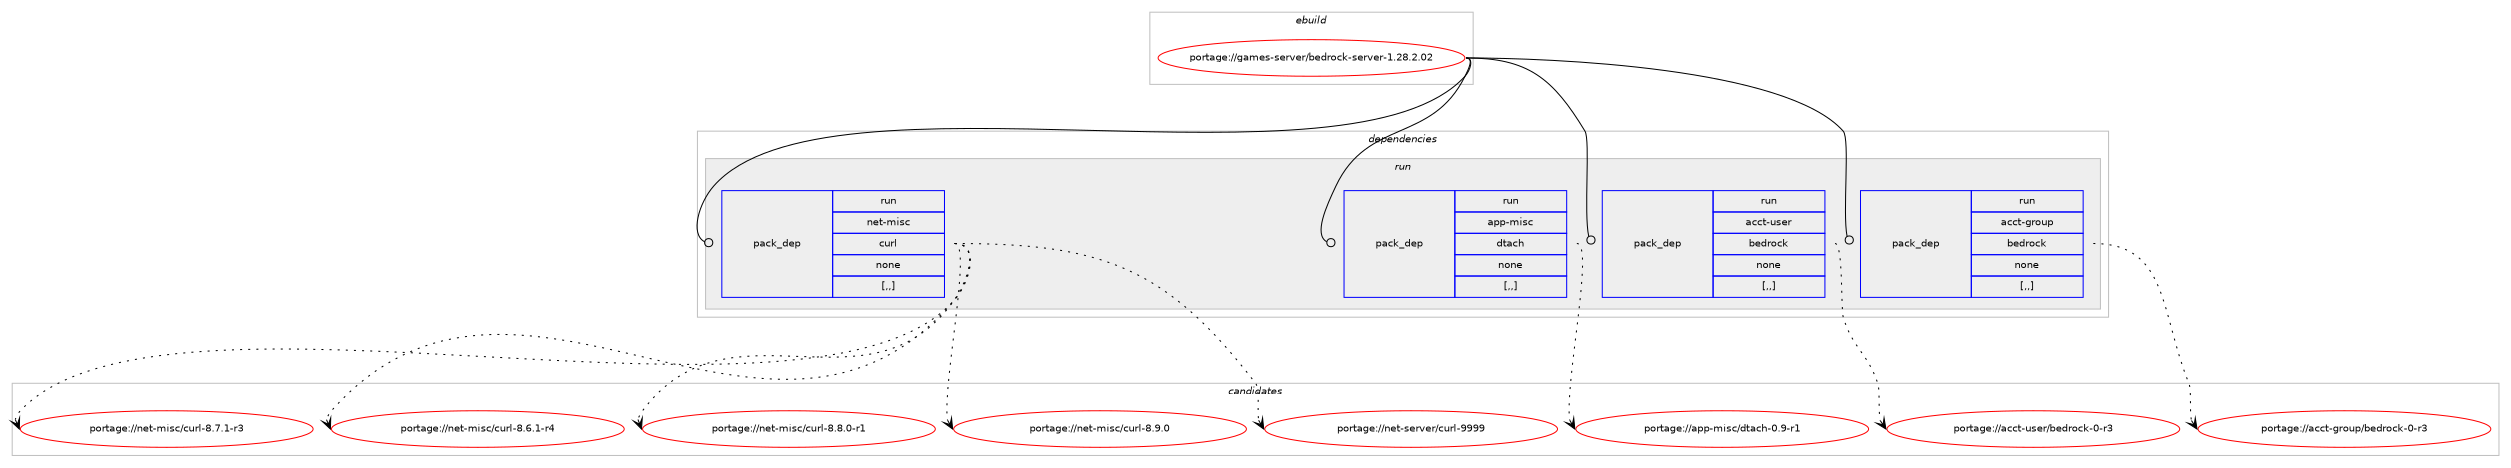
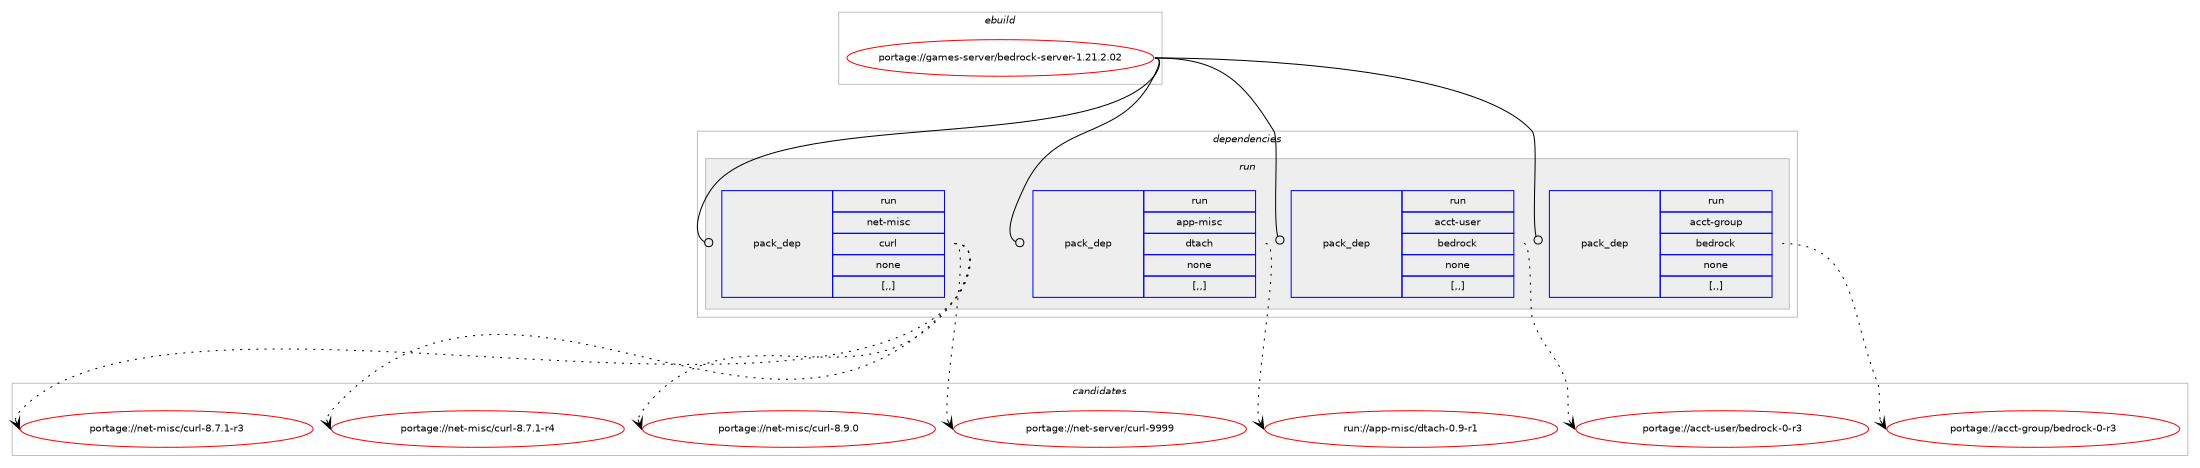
  digraph {
    compound=true
    concentrate=true
    fontname=Helvetica
    fontsize=10
    newrank=true
    rankdir=TB
    ranksep=1.5
    node [color=red fontname=Helvetica fontsize=10]
    edge [arrowhead=vee headport=w style=dotted tailport=e weight=100]
-   n1 [label="portage://games-server/bedrock-server-1.28.2.02" width=4]
+   n1 [label="portage://games-server/bedrock-server-1.21.2.02" width=4]
    n2 [color=blue label=<<TABLE BORDER="0" CELLBORDER="1" CELLSPACING="0" CELLPADDING="4" WIDTH="220"><TR><TD ROWSPAN="6" CELLPADDING="30">pack_dep</TD></TR><TR><TD WIDTH="110">run</TD></TR><TR><TD>acct-group</TD></TR><TR><TD>bedrock</TD></TR><TR><TD>none</TD></TR><TR><TD>[,,]</TD></TR></TABLE>> shape=none]
    n3 [color=blue label=<<TABLE BORDER="0" CELLBORDER="1" CELLSPACING="0" CELLPADDING="4" WIDTH="220"><TR><TD ROWSPAN="6" CELLPADDING="30">pack_dep</TD></TR><TR><TD WIDTH="110">run</TD></TR><TR><TD>acct-user</TD></TR><TR><TD>bedrock</TD></TR><TR><TD>none</TD></TR><TR><TD>[,,]</TD></TR></TABLE>> shape=none]
    n4 [color=blue label=<<TABLE BORDER="0" CELLBORDER="1" CELLSPACING="0" CELLPADDING="4" WIDTH="220"><TR><TD ROWSPAN="6" CELLPADDING="30">pack_dep</TD></TR><TR><TD WIDTH="110">run</TD></TR><TR><TD>app-misc</TD></TR><TR><TD>dtach</TD></TR><TR><TD>none</TD></TR><TR><TD>[,,]</TD></TR></TABLE>> shape=none]
    n5 [color=blue label=<<TABLE BORDER="0" CELLBORDER="1" CELLSPACING="0" CELLPADDING="4" WIDTH="220"><TR><TD ROWSPAN="6" CELLPADDING="30">pack_dep</TD></TR><TR><TD WIDTH="110">run</TD></TR><TR><TD>net-misc</TD></TR><TR><TD>curl</TD></TR><TR><TD>none</TD></TR><TR><TD>[,,]</TD></TR></TABLE>> shape=none]
    n6 [label="portage://acct-group/bedrock-0-r3" width=4]
    n7 [label="portage://acct-user/bedrock-0-r3" width=4]
-   n8 [label="portage://app-misc/dtach-0.9-r1" width=4]
+   n8 [label="run://app-misc/dtach-0.9-r1" width=4]
    n9 [label="portage://net-server/curl-9999" width=4]
    n10 [label="portage://net-misc/curl-8.9.0" width=4]
-   n11 [label="portage://net-misc/curl-8.8.0-r1" width=4]
-   n12 [label="portage://net-misc/curl-8.6.1-r4" width=4]
+   n12 [label="portage://net-misc/curl-8.7.1-r4" width=4]
    n13 [label="portage://net-misc/curl-8.7.1-r3" width=4]
    subgraph cluster_1 {
      color=gray
      label=<<i>ebuild</i>>
      n1
    }
    subgraph cluster_2 {
      color=gray
      label=<<i>dependencies</i>>
      subgraph cluster_3 {
        color=gray
        fillcolor="#eeeeee"
        label=<<i>compile</i>>
        style=filled
      }
      subgraph cluster_4 {
        color=gray
        fillcolor="#eeeeee"
        label=<<i>compile and run</i>>
        style=filled
      }
      subgraph cluster_5 {
        color=gray
        fillcolor="#eeeeee"
        label=<<i>run</i>>
        style=filled
        subgraph sub_6 {
          color=gray
          fillcolor="#eeeeee"
          label=<<i>run</i>>
          style=filled
          n2
        }
        subgraph sub_7 {
          color=gray
          fillcolor="#eeeeee"
          label=<<i>run</i>>
          style=filled
          n3
        }
        subgraph sub_8 {
          color=gray
          fillcolor="#eeeeee"
          label=<<i>run</i>>
          style=filled
          n4
        }
        subgraph sub_9 {
          color=gray
          fillcolor="#eeeeee"
          label=<<i>run</i>>
          style=filled
          n5
        }
      }
    }
    subgraph cluster_10 {
      color=gray
      label=<<i>candidates</i>>
      rank=same
      subgraph sub_11 {
        color=black
        label=<<i>candidates</i>>
        nodesep=1
        rank=same
        n6
      }
      subgraph sub_12 {
        color=black
        label=<<i>candidates</i>>
        nodesep=1
        rank=same
        n7
      }
      subgraph sub_13 {
        color=black
        label=<<i>candidates</i>>
        nodesep=1
        rank=same
        n8
      }
      subgraph sub_14 {
        color=black
        label=<<i>candidates</i>>
        nodesep=1
        rank=same
        n9
        n10
-       n11
        n12
        n13
      }
    }
    n1 -> n2 [arrowhead=odot style=solid weight=20]
    n1 -> n3 [arrowhead=odot style=solid weight=20]
    n1 -> n4 [arrowhead=odot style=solid weight=20]
    n1 -> n5 [arrowhead=odot style=solid weight=20]
    n2 -> n6
    n3 -> n7
    n4 -> n8
    n5 -> n9
    n5 -> n10
-   n5 -> n11
    n5 -> n12
    n5 -> n13
  }
